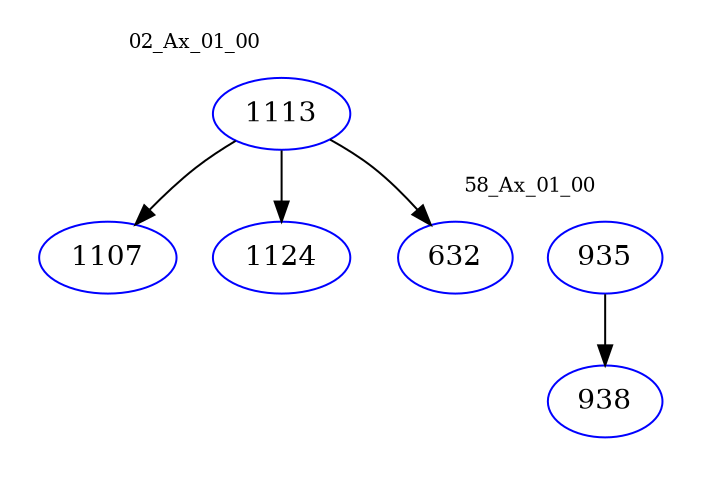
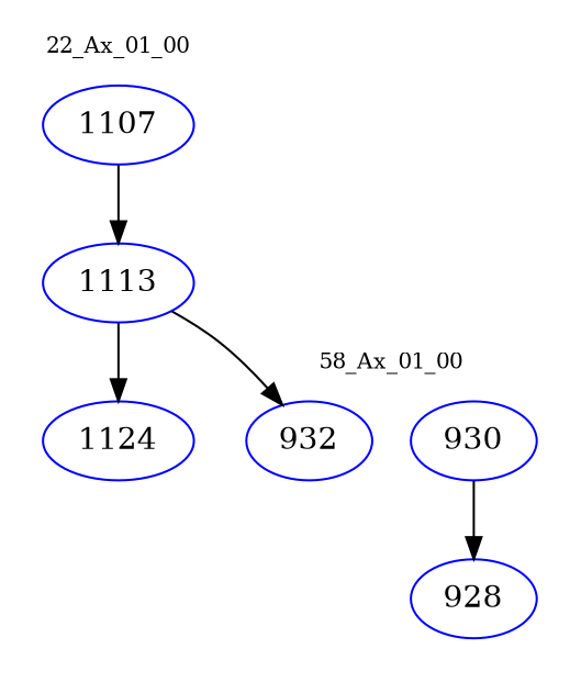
  digraph {
    node [color=blue]
    edge [color=black]
    n1 [label=1113]
    n2 [label=1107]
    n3 [label=1124]
-   n4 [label=935]
-   n5 [label=938]
-   n6 [label=632]
+   n4 [label=930]
+   n5 [label=928]
+   n6 [label=932]
    subgraph cluster_1 {
      color=white
      fontsize=10
-     label="02_Ax_01_00"
+     label="22_Ax_01_00"
      n1
      n2
      n3
    }
    subgraph cluster_2 {
      color=white
      fontsize=10
      label="58_Ax_01_00"
      n4
      n5
      n6
    }
-   n1 -> n2
+   n2 -> n1
    n1 -> n3
    n1 -> n6
    n4 -> n5
  }
